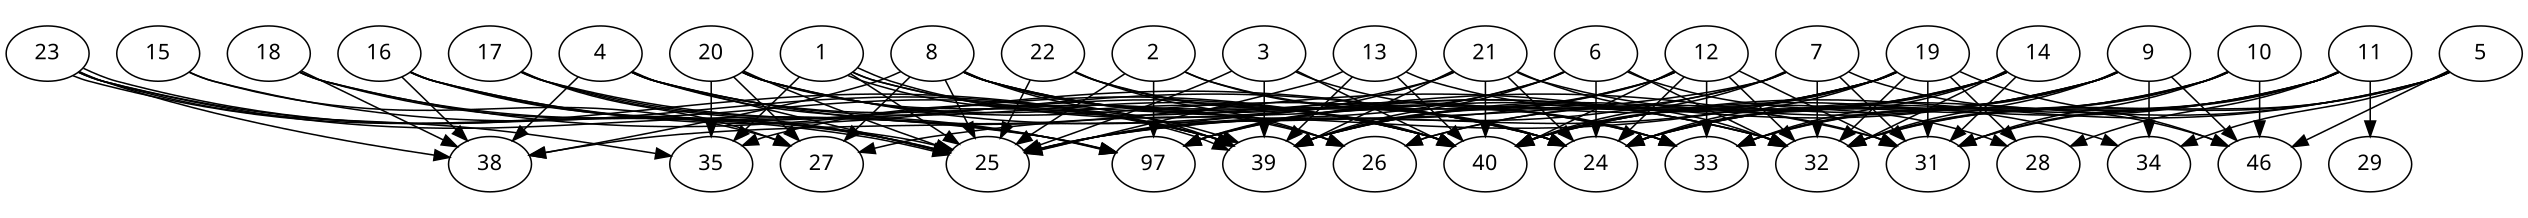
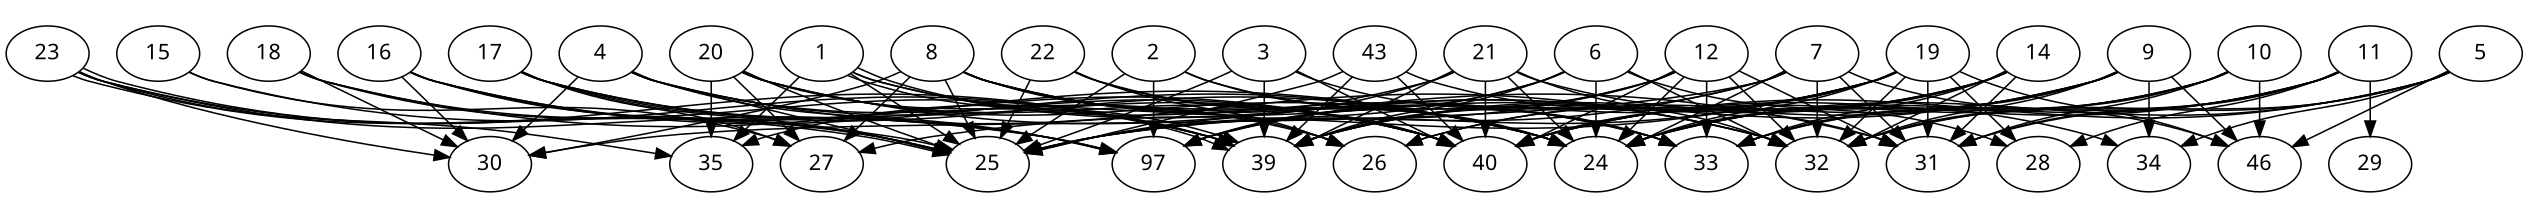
  digraph {
    fontname="Noto Sans"
    node [alpha=0.18 fontname="Noto Sans"]
    edge [fontname="Noto Sans"]
    1 [alpha=0.15 expect_size=371882049824677167104]
    25 [expect_size=6347806140829949]
    32 [alpha=0.01 expect_size=374228635264892096]
    33 [alpha=0.03 expect_size=246151214910849155072]
    35 [alpha=0.16 expect_size=4928887677459632]
    39 [alpha=0.17 expect_size=2586765309942587]
    2 [alpha=0.13 expect_size=2174558767087593472]
    24 [alpha=0.06 expect_size=7174028355598024704]
    n9 [alpha=0.12 expect_size=3118602480155453 label=97]
    3 [alpha=0.00 expect_size=1898064477577662]
    40 [expect_size=15184283845877758]
    4 [alpha=0.12 expect_size=2681677337017183]
    26 [alpha=0.12 expect_size=1050633781992477440]
-   30 [alpha=0.15 expect_size=25811497996643744 label=38]
+   30 [alpha=0.15 expect_size=25811497996643744]
    5 [expect_size=1271628703931039744000]
    31 [alpha=0.17 expect_size=25330233195678676]
    34 [alpha=0.16 expect_size=1124713950732458496]
    n18 [alpha=0.10 expect_size=403567604885518 label=46]
    6 [alpha=0.20 expect_size=35823145188738465792]
    28 [alpha=0.06 expect_size=5809520985632708]
    7 [alpha=0.16 expect_size=770450954758921]
    8 [alpha=0.17 expect_size=112065853044624982016]
    27 [alpha=0.05 expect_size=2219164526118832896]
    9 [expect_size=444739176905304]
    10 [alpha=0.03 expect_size=43192334047804208]
    11 [alpha=0.06 expect_size=170981745348869]
    29 [alpha=0.00 expect_size=269654309387043340288]
    12 [alpha=0.09 expect_size=723184431420101623808]
-   13 [alpha=0.19 expect_size=1012753081173217902592]
+   13 [alpha=0.19 expect_size=1012753081173217902592 label=43]
    14 [alpha=0.02 expect_size=1956977055186812928]
    15 [alpha=0.00 expect_size=355348752621222144]
    16 [alpha=0.01 expect_size=14174027078462728]
    17 [alpha=0.20 expect_size=54328488731082752000]
    18 [alpha=0.08 expect_size=195828804952784896000]
    19 [alpha=0.11 expect_size=1085433497095678592]
    20 [alpha=0.04 expect_size=10524988488623948]
    21 [alpha=0.15 expect_size=16765918782715718]
    22 [alpha=0.05 expect_size=4062712775980781]
    23 [alpha=0.04 expect_size=100955742864183216]
    1 -> 25
    1 -> 32
    1 -> 33
    1 -> 35
    1 -> 39
    1 -> 39
    2 -> 25
    2 -> 33
    2 -> 24
    2 -> n9
    3 -> 25
    3 -> 33
    3 -> 39
    3 -> 40
    4 -> 25
    4 -> 32
    4 -> n9
    4 -> 40
    4 -> 26
    4 -> 30
    5 -> 32
    5 -> 24
    5 -> 40
    5 -> 31
    5 -> 34
    5 -> n18
    6 -> 25
    6 -> 32
    6 -> 39
    6 -> 24
    6 -> n9
    6 -> 28
    7 -> 25
    7 -> 32
    7 -> 39
-   7 -> 40
+   7 -> 24
    7 -> 30
    7 -> 31
    7 -> n18
    8 -> 25
    8 -> 32
    8 -> 33
-   8 -> 39
    8 -> 24
    8 -> 40
    8 -> 26
    8 -> 30
    8 -> 27
    9 -> 32
    9 -> 33
    9 -> 39
    9 -> 24
    9 -> n9
    9 -> 26
    9 -> 34
    9 -> n18
    10 -> 32
    10 -> 33
    10 -> 24
    10 -> 40
    10 -> 31
    10 -> n18
    11 -> 32
    11 -> 33
    11 -> 24
    11 -> 40
    11 -> 31
    11 -> 28
    11 -> 29
    12 -> 25
    12 -> 32
    12 -> 33
    12 -> 39
    12 -> 24
    12 -> n9
    12 -> 40
    12 -> 31
    13 -> 25
    13 -> 39
    13 -> 40
    13 -> 31
    14 -> 32
    14 -> 33
    14 -> 39
    14 -> 24
    14 -> 40
    14 -> 26
    14 -> 31
    15 -> 39
    15 -> 27
    16 -> 25
    16 -> 24
    16 -> n9
    16 -> 40
    16 -> 30
    17 -> 25
+   17 -> 24
    17 -> n9
    17 -> 40
    17 -> 27
    18 -> 25
    18 -> 39
    18 -> 24
    18 -> 30
    19 -> 25
    19 -> 32
    19 -> 39
    19 -> 24
    19 -> n9
    19 -> 40
    19 -> 31
    19 -> n18
    19 -> 28
    19 -> 27
    20 -> 25
    20 -> 35
    20 -> 39
    20 -> 24
    20 -> 40
    20 -> 31
    20 -> 27
    21 -> 25
    21 -> 32
    21 -> 35
    21 -> 39
    21 -> 24
    21 -> 40
    21 -> 34
    22 -> 25
    22 -> 24
    22 -> 40
    22 -> 26
    23 -> 25
    23 -> 25
    23 -> 35
    23 -> 39
    23 -> n9
    23 -> 30
  }
